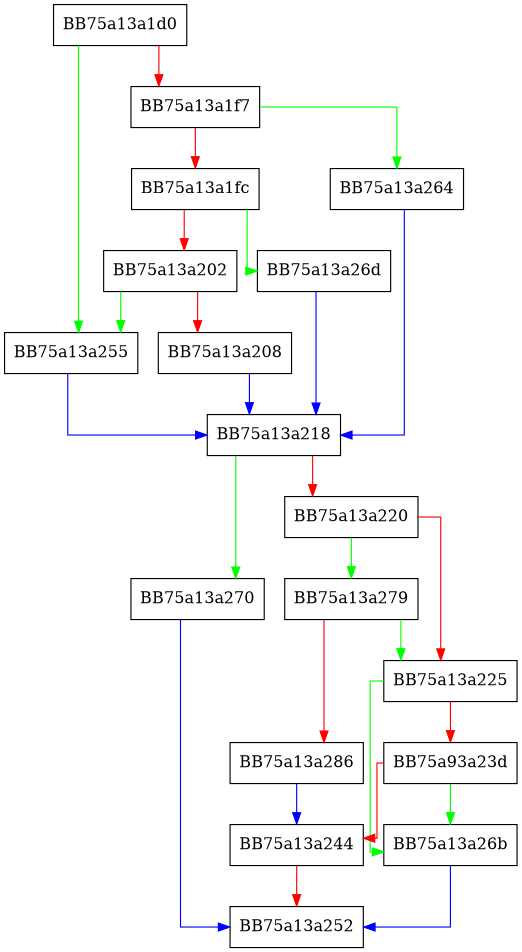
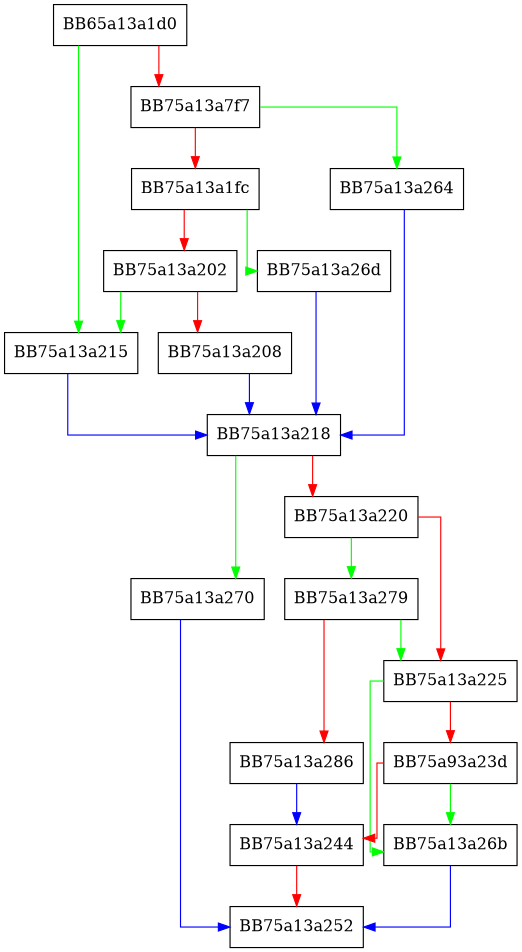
  digraph {
    splines=ortho
    node [shape=box]
    edge [color=red]
-   BB75a13a1d0
-   BB75a13a215 [label=BB75a13a255]
-   BB75a13a1f7
+   BB75a13a1d0 [label=BB65a13a1d0]
+   BB75a13a215
+   BB75a13a1f7 [label=BB75a13a7f7]
    BB75a13a218
    BB75a13a264
    BB75a13a1fc
    BB75a13a270
    BB75a13a220
    n9 [label=BB75a13a26d]
    BB75a13a202
    BB75a13a208
    BB75a13a252
    BB75a13a279
    BB75a13a225
    BB75a13a286
    BB75a13a26b
    n17 [label=BB75a93a23d]
    BB75a13a244
    BB75a13a1d0 -> BB75a13a215 [color=green]
    BB75a13a1d0 -> BB75a13a1f7
    BB75a13a215 -> BB75a13a218 [color=blue]
    BB75a13a1f7 -> BB75a13a264 [color=green]
    BB75a13a1f7 -> BB75a13a1fc
    BB75a13a218 -> BB75a13a270 [color=green]
    BB75a13a218 -> BB75a13a220
    BB75a13a264 -> BB75a13a218 [color=blue]
    BB75a13a1fc -> n9 [color=green]
    BB75a13a1fc -> BB75a13a202
    BB75a13a270 -> BB75a13a252 [color=blue]
    BB75a13a220 -> BB75a13a279 [color=green]
    BB75a13a220 -> BB75a13a225
    n9 -> BB75a13a218 [color=blue]
    BB75a13a202 -> BB75a13a215 [color=green]
    BB75a13a202 -> BB75a13a208
    BB75a13a208 -> BB75a13a218 [color=blue]
    BB75a13a279 -> BB75a13a225 [color=green]
    BB75a13a279 -> BB75a13a286
    BB75a13a225 -> BB75a13a26b [color=green]
    BB75a13a225 -> n17
    BB75a13a286 -> BB75a13a244 [color=blue]
    BB75a13a26b -> BB75a13a252 [color=blue]
    n17 -> BB75a13a26b [color=green]
    n17 -> BB75a13a244
    BB75a13a244 -> BB75a13a252
  }
